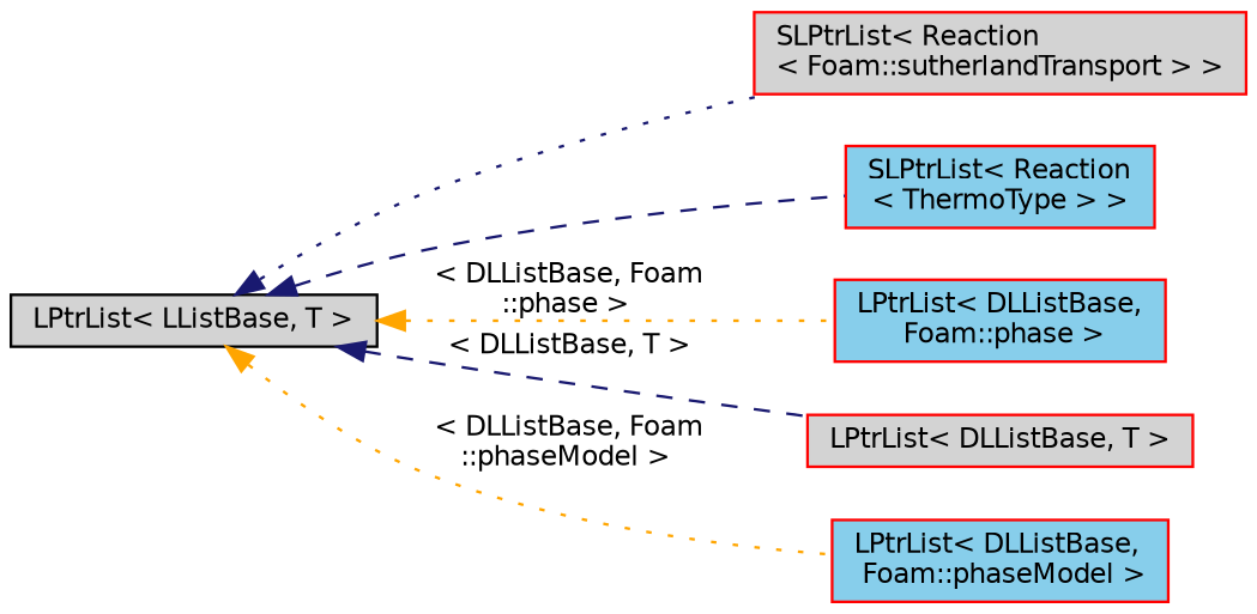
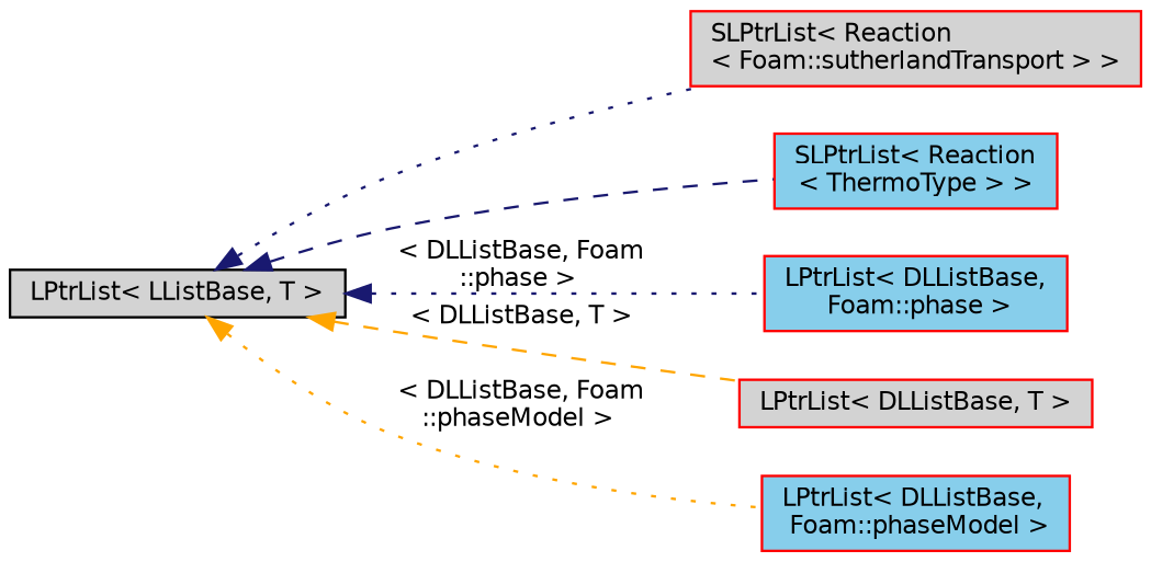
  digraph {
    rankdir=LR
    node [color=red fillcolor=lightgrey fontname=Helvetica fontsize=10 shape=record style=filled]
    edge [color=orange dir=back fontname=Helvetica fontsize=10 labelfontname=Helvetica labelfontsize=10 style=dotted]
    n1 [color=black fontcolor=black height=0.2 label="LPtrList\< LListBase, T \>" width=0.4]
    n2 [height=0.2 label="SLPtrList\< Reaction\l\< Foam::sutherlandTransport \> \>" width=0.4]
    n3 [fillcolor=skyblue height=0.2 label="SLPtrList\< Reaction\l\< ThermoType \> \>" width=0.4]
    n4 [fillcolor=skyblue height=0.2 label="LPtrList\< DLListBase,\l Foam::phase \>" width=0.4]
    n5 [height=0.2 label="LPtrList\< DLListBase, T \>" width=0.4]
    n6 [fillcolor=skyblue height=0.2 label="LPtrList\< DLListBase,\l Foam::phaseModel \>" width=0.4]
    n1 -> n2 [color=midnightblue]
    n1 -> n3 [color=midnightblue style=dashed]
-   n1 -> n4 [label=" \< DLListBase, Foam\l::phase \>"]
-   n1 -> n5 [color=midnightblue label=" \< DLListBase, T \>" style=dashed]
+   n1 -> n4 [color=midnightblue label=" \< DLListBase, Foam\l::phase \>"]
+   n1 -> n5 [label=" \< DLListBase, T \>" style=dashed]
    n1 -> n6 [label=" \< DLListBase, Foam\l::phaseModel \>"]
  }
